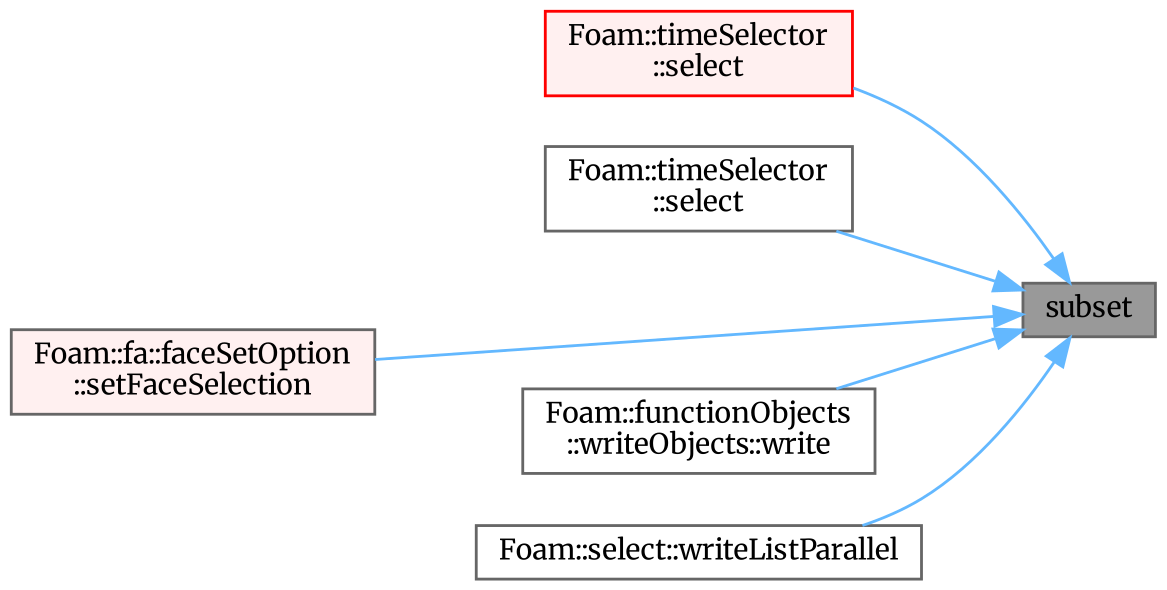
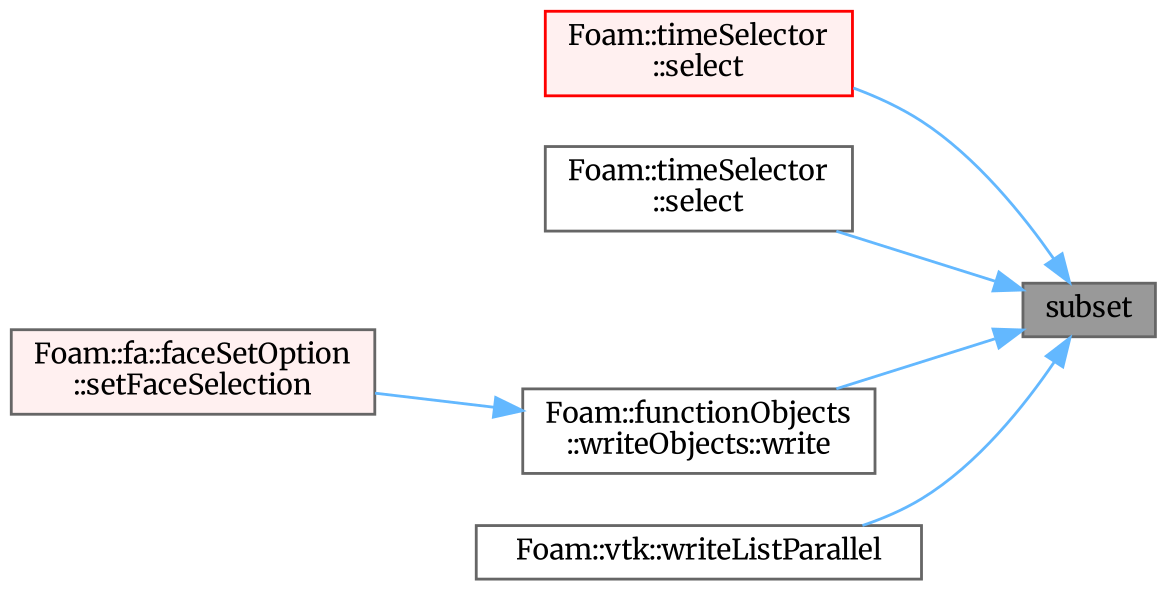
  digraph {
    fontname=Merriweather
    rankdir=RL
    node [color=grey40 fillcolor=white fontname=Merriweather fontsize=10 shape=box style=filled]
    edge [color=steelblue1 dir=back fontname=Merriweather fontsize=10 labelfontname=Helvetica labelfontsize=10 style=solid]
    n1 [color=gray40 fillcolor=grey60 fontcolor=black height=0.2 label=subset width=0.4]
    n2 [color=red fillcolor="#FFF0F0" height=0.2 label="Foam::timeSelector\l::select" width=0.4]
    n3 [height=0.2 label="Foam::timeSelector\l::select" width=0.4]
    n4 [fillcolor="#FFF0F0" height=0.2 label="Foam::fa::faceSetOption\l::setFaceSelection" width=0.4]
    n5 [height=0.2 label="Foam::functionObjects\l::writeObjects::write" width=0.4]
-   n6 [height=0.2 label="Foam::select::writeListParallel" width=0.4]
+   n6 [height=0.2 label="Foam::vtk::writeListParallel" width=0.4]
    n1 -> n2
    n1 -> n3
-   n1 -> n4
+   n5 -> n4
    n1 -> n5
    n1 -> n6
  }
